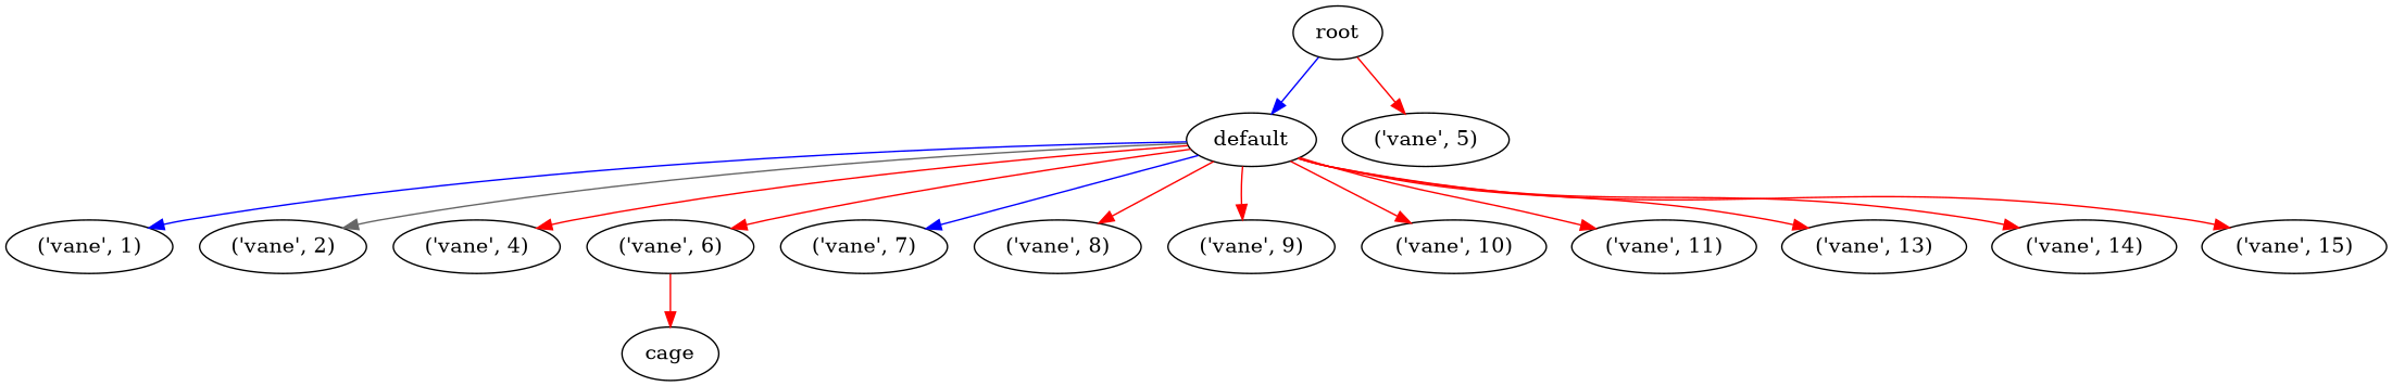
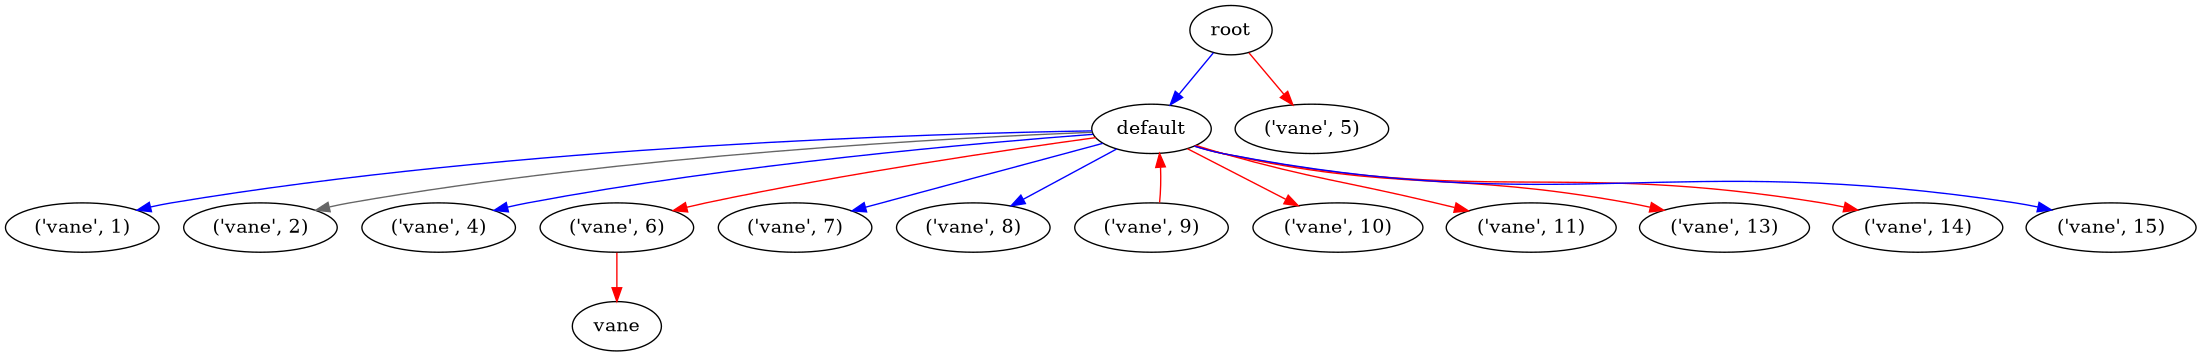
  digraph {
    edge [color=red]
    n1 [label=root]
    n2 [label=default]
    n3 [label="\('vane',\ 5\)"]
    n4 [label="\('vane',\ 1\)"]
    n5 [label="\('vane',\ 2\)"]
    n6 [label="\('vane',\ 4\)"]
    n7 [label="\('vane',\ 6\)"]
    n8 [label="\('vane',\ 7\)"]
    n9 [label="\('vane',\ 8\)"]
    n10 [label="\('vane',\ 9\)"]
    n11 [label="\('vane',\ 10\)"]
    n12 [label="\('vane',\ 11\)"]
    n13 [label="\('vane',\ 13\)"]
    n14 [label="\('vane',\ 14\)"]
    n15 [label="\('vane',\ 15\)"]
-   n16 [label=cage]
+   n16 [label=vane]
    n1 -> n2 [color=blue]
    n1 -> n3
    n2 -> n4 [color=blue]
    n2 -> n5 [color=gray40]
-   n2 -> n6
+   n2 -> n6 [color=blue]
    n2 -> n7
    n2 -> n8 [color=blue]
-   n2 -> n9
-   n2 -> n10
+   n2 -> n9 [color=blue]
+   n10 -> n2
    n2 -> n11
    n2 -> n12
    n2 -> n13
    n2 -> n14
-   n2 -> n15
+   n2 -> n15 [color=blue]
    n7 -> n16
  }
